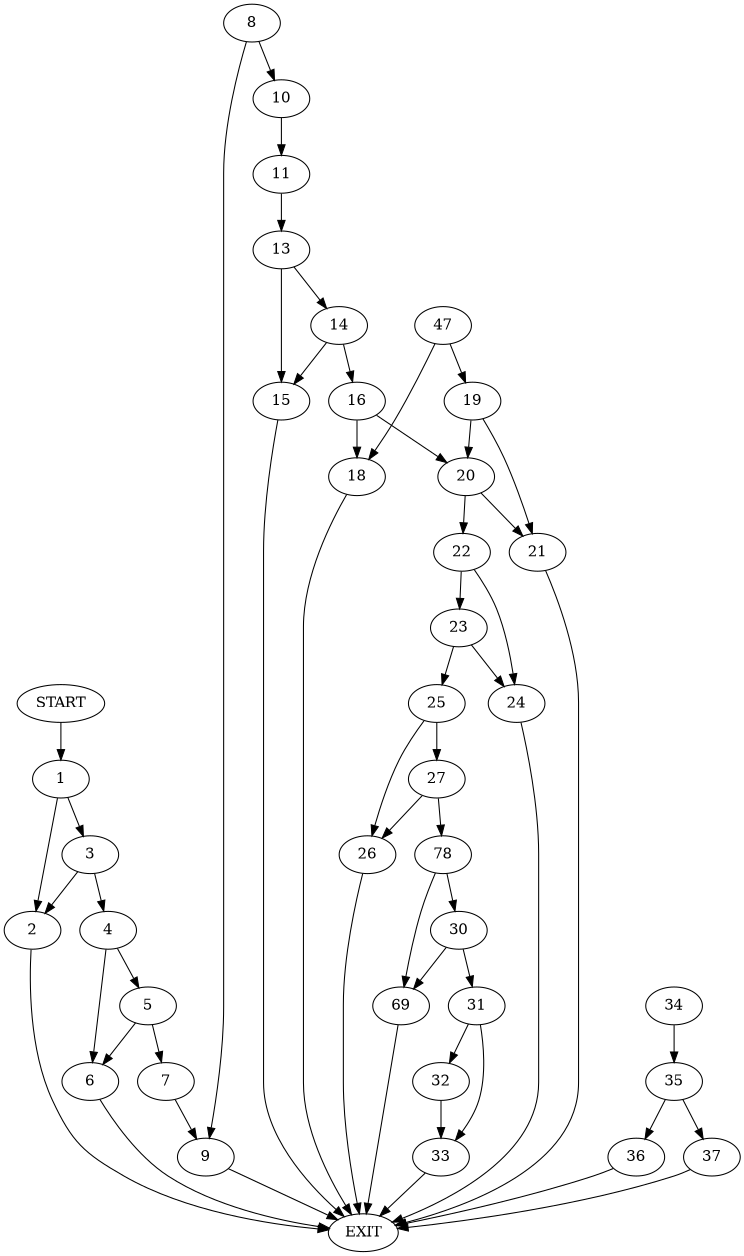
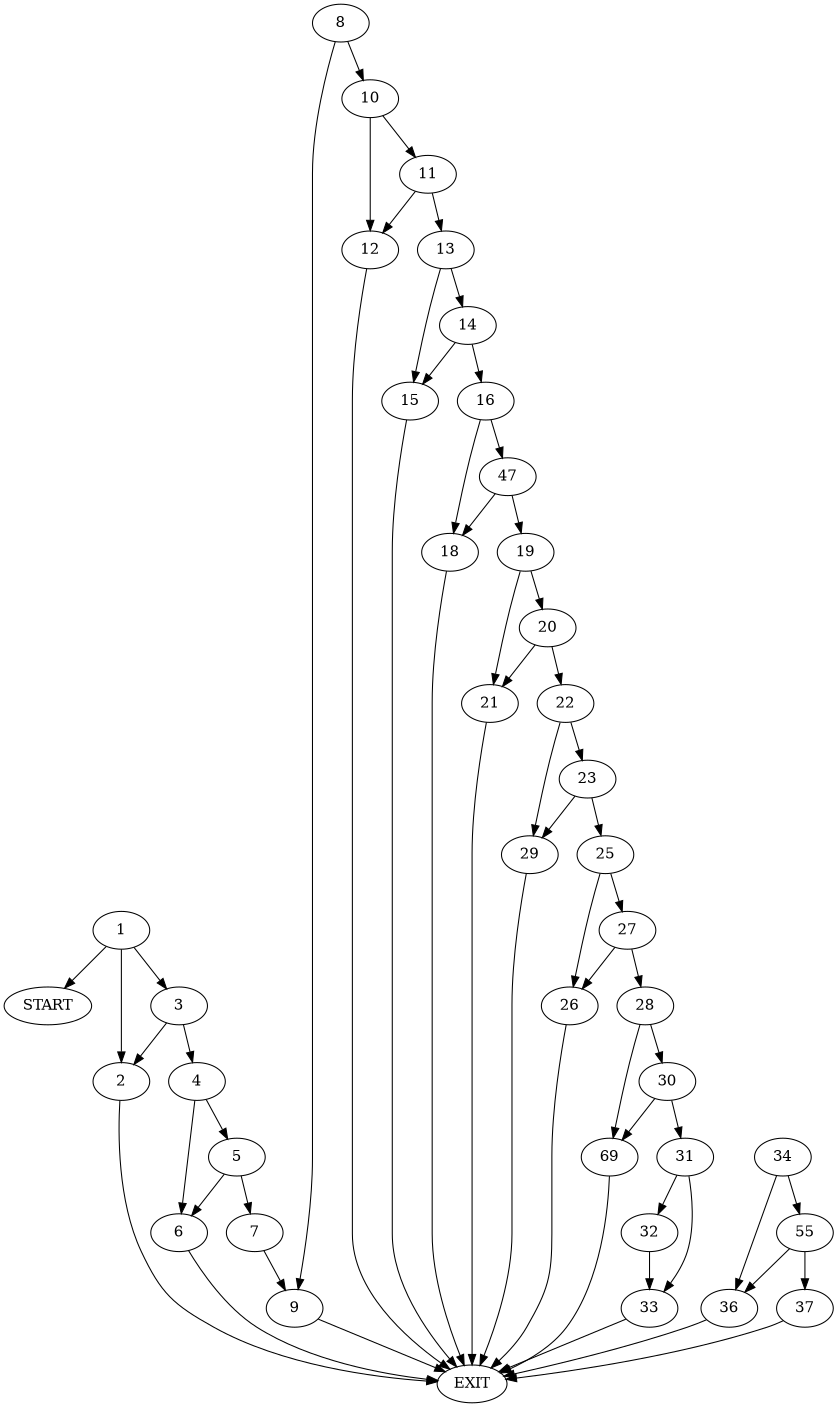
  digraph {
    n1 [label=START]
    1
    2
    3
    n5 [label=EXIT]
    4
    5
    6
    7
    9
    8
    10
    11
+   12
    13
    14
    15
    16
    n19 [label=47]
    18
    19
    20
    21
    22
    23
-   24
+   24 [label=29]
    25
    26
    27
-   28 [label=78]
+   28
    n31 [label=69]
    30
    31
    32
    33
    34
-   35
+   35 [label=55]
    36
    37
-   n1 -> 1
+   1 -> n1
    1 -> 2
    1 -> 3
    2 -> n5
    3 -> 2
    3 -> 4
    4 -> 5
    4 -> 6
    5 -> 6
    5 -> 7
    6 -> n5
    7 -> 9
    9 -> n5
    8 -> 9
    8 -> 10
    10 -> 11
+   10 -> 12
+   11 -> 12
    11 -> 13
+   12 -> n5
    13 -> 14
    13 -> 15
    14 -> 15
    14 -> 16
    15 -> n5
-   16 -> 20
+   16 -> n19
    16 -> 18
    n19 -> 18
    n19 -> 19
    18 -> n5
    19 -> 20
    19 -> 21
    20 -> 21
    20 -> 22
    21 -> n5
    22 -> 23
    22 -> 24
    23 -> 24
    23 -> 25
    24 -> n5
    25 -> 26
    25 -> 27
    26 -> n5
    27 -> 26
    27 -> 28
    28 -> n31
    28 -> 30
    n31 -> n5
    30 -> n31
    30 -> 31
    31 -> 32
    31 -> 33
    32 -> 33
    33 -> n5
    34 -> 35
+   34 -> 36
    35 -> 36
    35 -> 37
    36 -> n5
    37 -> n5
  }
